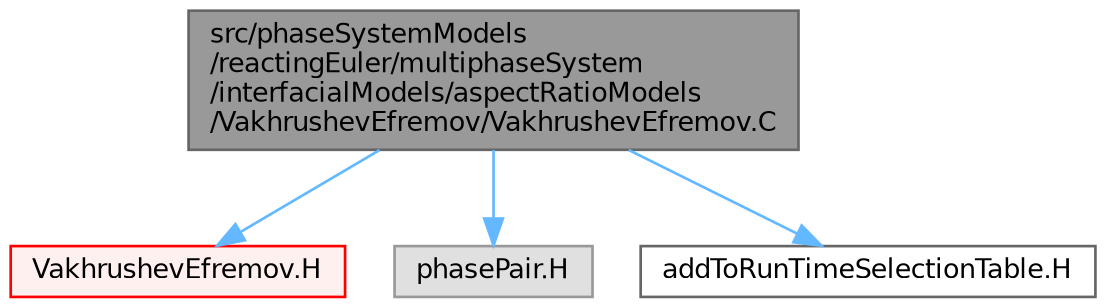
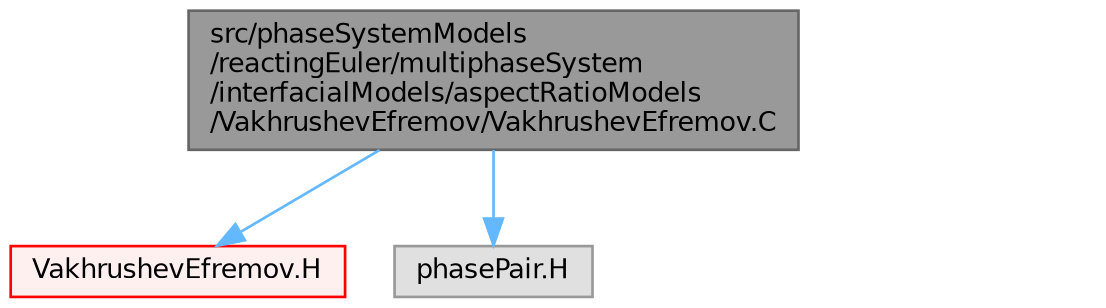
  digraph {
    node [fontname=Helvetica fontsize=10 shape=box style=filled]
    edge [color=steelblue1 fontname=Helvetica fontsize=10 labelfontname=Helvetica labelfontsize=10 style=solid]
    n1 [color=gray40 fillcolor=grey60 fontcolor=black height=0.2 label="src/phaseSystemModels\l/reactingEuler/multiphaseSystem\l/interfacialModels/aspectRatioModels\l/VakhrushevEfremov/VakhrushevEfremov.C" width=0.4]
    n2 [color=red fillcolor="#FFF0F0" height=0.2 label="VakhrushevEfremov.H" width=0.4]
    n3 [color=grey60 fillcolor="#E0E0E0" height=0.2 label="phasePair.H" width=0.4]
-   n4 [color=grey40 fillcolor=white height=0.2 label="addToRunTimeSelectionTable.H" width=0.4]
    n1 -> n2
    n1 -> n3
-   n1 -> n4
  }
